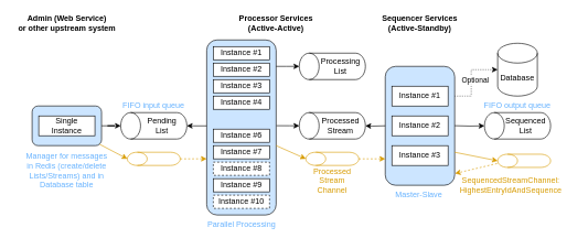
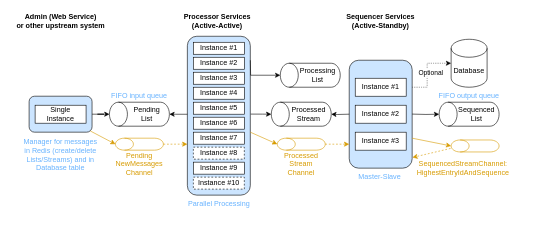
  <mxCell id="0" />
  <mxCell id="1" parent="0" />
  <mxCell id="2" value="" style="edgeStyle=orthogonalEdgeStyle;rounded=0;orthogonalLoop=1;jettySize=auto;html=1;exitX=1.002;exitY=0.49;exitDx=0;exitDy=0;exitPerimeter=0;" parent="1" source="3" target="10" edge="1"><mxGeometry relative="1" as="geometry" /></mxCell>
  <mxCell id="3" value="" style="rounded=1;whiteSpace=wrap;html=1;fillColor=#CCE5FF;" parent="1" vertex="1"><mxGeometry x="312" y="60" width="105" height="265" as="geometry" /></mxCell>
  <mxCell id="4" value="Instance #1" style="rounded=0;whiteSpace=wrap;html=1;" parent="1" vertex="1"><mxGeometry x="322" y="70" width="85" height="20" as="geometry" /></mxCell>
  <mxCell id="5" value="Instance #2" style="rounded=0;whiteSpace=wrap;html=1;" parent="1" vertex="1"><mxGeometry x="322" y="95" width="85" height="20" as="geometry" /></mxCell>
  <mxCell id="6" value="Instance #3" style="rounded=0;whiteSpace=wrap;html=1;" parent="1" vertex="1"><mxGeometry x="322" y="120" width="85" height="20" as="geometry" /></mxCell>
  <mxCell id="7" value="" style="edgeStyle=orthogonalEdgeStyle;rounded=0;orthogonalLoop=1;jettySize=auto;html=1;exitX=0;exitY=0.491;exitDx=0;exitDy=0;exitPerimeter=0;" parent="1" source="3" target="8" edge="1"><mxGeometry relative="1" as="geometry"><mxPoint x="302" y="190" as="sourcePoint" /></mxGeometry></mxCell>
  <mxCell id="8" value="Pending&lt;br&gt;List" style="shape=cylinder3;whiteSpace=wrap;html=1;boundedLbl=1;backgroundOutline=1;size=15;direction=north;" parent="1" vertex="1"><mxGeometry x="182" y="170" width="100" height="40" as="geometry" /></mxCell>
- <mxCell id="9" value="Processor Services&lt;br&gt;(Active-Active)" style="text;html=1;strokeColor=none;fillColor=none;align=center;verticalAlign=middle;whiteSpace=wrap;rounded=0;fontStyle=1" parent="1" vertex="1"><mxGeometry x="357" y="20" width="120" height="30" as="geometry" /></mxCell>
+ <mxCell id="9" value="Processor Services&lt;br&gt;(Active-Active)" style="text;html=1;strokeColor=none;fillColor=none;align=center;verticalAlign=middle;whiteSpace=wrap;rounded=0;fontStyle=1" parent="1" vertex="1"><mxGeometry x="302" y="20" width="120" height="30" as="geometry" /></mxCell>
  <mxCell id="10" value="Processed&lt;br&gt;Stream" style="shape=cylinder3;whiteSpace=wrap;html=1;boundedLbl=1;backgroundOutline=1;size=15;direction=north;" parent="1" vertex="1"><mxGeometry x="452" y="170" width="100" height="40" as="geometry" /></mxCell>
  <mxCell id="11" value="" style="edgeStyle=orthogonalEdgeStyle;rounded=0;orthogonalLoop=1;jettySize=auto;html=1;entryX=0;entryY=0.5;entryDx=0;entryDy=0;entryPerimeter=0;dashed=1;dashPattern=1 2;exitX=1;exitY=0.25;exitDx=0;exitDy=0;" parent="1" source="13" target="15" edge="1"><mxGeometry relative="1" as="geometry"><Array as="points"><mxPoint x="712" y="145" /><mxPoint x="712" y="105" /></Array><mxPoint x="688" y="125" as="sourcePoint" /></mxGeometry></mxCell>
  <mxCell id="12" value="Optional" style="edgeLabel;html=1;align=center;verticalAlign=middle;resizable=0;points=[];" parent="11" vertex="1" connectable="0"><mxGeometry x="0.095" y="1" relative="1" as="geometry"><mxPoint x="6" y="7.6" as="offset" /></mxGeometry></mxCell>
  <mxCell id="13" value="" style="rounded=1;whiteSpace=wrap;html=1;fillColor=#CCE5FF;" parent="1" vertex="1"><mxGeometry x="582" y="100" width="105" height="180" as="geometry" /></mxCell>
  <mxCell id="14" value="" style="edgeStyle=orthogonalEdgeStyle;rounded=0;orthogonalLoop=1;jettySize=auto;html=1;" parent="1" target="10" edge="1"><mxGeometry relative="1" as="geometry"><mxPoint x="582" y="190" as="sourcePoint" /></mxGeometry></mxCell>
  <mxCell id="15" value="Database" style="shape=cylinder3;whiteSpace=wrap;html=1;boundedLbl=1;backgroundOutline=1;size=15;" parent="1" vertex="1"><mxGeometry x="752" y="65" width="60" height="80" as="geometry" /></mxCell>
  <mxCell id="16" value="Sequencer Services&lt;br&gt;(Active-Standby)" style="text;html=1;strokeColor=none;fillColor=none;align=center;verticalAlign=middle;whiteSpace=wrap;rounded=0;fontStyle=1" parent="1" vertex="1"><mxGeometry x="574.25" y="20" width="120.5" height="30" as="geometry" /></mxCell>
  <mxCell id="17" value="&lt;font color=&quot;#66b2ff&quot;&gt;Master-Slave&lt;/font&gt;" style="text;html=1;align=center;verticalAlign=middle;whiteSpace=wrap;rounded=0;" parent="1" vertex="1"><mxGeometry x="577.5" y="280" width="109.5" height="30" as="geometry" /></mxCell>
  <mxCell id="18" value="&lt;font color=&quot;#66b2ff&quot;&gt;Parallel Processing&lt;/font&gt;" style="text;html=1;align=center;verticalAlign=middle;whiteSpace=wrap;rounded=0;" parent="1" vertex="1"><mxGeometry x="309.5" y="325" width="110" height="30" as="geometry" /></mxCell>
  <mxCell id="19" value="" style="edgeStyle=orthogonalEdgeStyle;rounded=0;orthogonalLoop=1;jettySize=auto;html=1;" parent="1" source="20" target="8" edge="1"><mxGeometry relative="1" as="geometry" /></mxCell>
  <mxCell id="20" value="" style="rounded=1;whiteSpace=wrap;html=1;fillColor=#CCE5FF;" parent="1" vertex="1"><mxGeometry x="48" y="160" width="105" height="60" as="geometry" /></mxCell>
  <mxCell id="21" value="Single&lt;br&gt;Instance" style="rounded=0;whiteSpace=wrap;html=1;" parent="1" vertex="1"><mxGeometry x="58" y="175" width="85" height="30" as="geometry" /></mxCell>
  <mxCell id="22" value="Admin (Web Service)&lt;br&gt;or other upstream system" style="text;html=1;strokeColor=none;fillColor=none;align=center;verticalAlign=middle;whiteSpace=wrap;rounded=0;fontStyle=1" parent="1" vertex="1"><mxGeometry x="20.5" y="20" width="160" height="30" as="geometry" /></mxCell>
  <mxCell id="23" value="Instance #4" style="rounded=0;whiteSpace=wrap;html=1;" parent="1" vertex="1"><mxGeometry x="322" y="145" width="85" height="20" as="geometry" /></mxCell>
+ <mxCell id="24" value="Instance #5" style="rounded=0;whiteSpace=wrap;html=1;" parent="1" vertex="1"><mxGeometry x="322" y="170" width="85" height="20" as="geometry" /></mxCell>
  <mxCell id="25" value="Instance #6" style="rounded=0;whiteSpace=wrap;html=1;" parent="1" vertex="1"><mxGeometry x="322" y="195" width="85" height="20" as="geometry" /></mxCell>
  <mxCell id="26" value="Instance #7" style="rounded=0;whiteSpace=wrap;html=1;" parent="1" vertex="1"><mxGeometry x="322" y="220" width="85" height="20" as="geometry" /></mxCell>
  <mxCell id="27" value="Instance #8" style="rounded=0;whiteSpace=wrap;html=1;dashed=1;" parent="1" vertex="1"><mxGeometry x="322" y="245" width="85" height="20" as="geometry" /></mxCell>
  <mxCell id="28" value="Instance #9" style="rounded=0;whiteSpace=wrap;html=1;" parent="1" vertex="1"><mxGeometry x="322" y="270" width="85" height="20" as="geometry" /></mxCell>
  <mxCell id="29" value="Instance #10" style="rounded=0;whiteSpace=wrap;html=1;dashed=1;" parent="1" vertex="1"><mxGeometry x="322" y="295" width="85" height="20" as="geometry" /></mxCell>
  <mxCell id="30" value="&lt;font&gt;Manager for messages in Redis (create/delete Lists/Streams) and in Database table&lt;br&gt;&lt;/font&gt;" style="text;html=1;align=center;verticalAlign=middle;whiteSpace=wrap;rounded=0;fontColor=#66B2FF;" parent="1" vertex="1"><mxGeometry x="36" y="220" width="129" height="75" as="geometry" /></mxCell>
  <mxCell id="31" value="" style="shape=cylinder3;whiteSpace=wrap;html=1;boundedLbl=1;backgroundOutline=1;size=15;flipH=0;direction=north;strokeColor=#d79b00;fillColor=none;" parent="1" vertex="1"><mxGeometry x="192" y="230" width="80" height="20" as="geometry" /></mxCell>
+ <mxCell id="32" value="Pending&lt;br&gt;NewMessages&lt;br&gt;Channel" style="text;html=1;align=center;verticalAlign=middle;whiteSpace=wrap;rounded=0;fontColor=#D79B00;" parent="1" vertex="1"><mxGeometry x="192" y="255" width="80" height="35" as="geometry" /></mxCell>
  <mxCell id="33" value="" style="endArrow=classic;html=1;exitX=0.972;exitY=0.966;exitDx=0;exitDy=0;entryX=0.5;entryY=0;entryDx=0;entryDy=0;entryPerimeter=0;exitPerimeter=0;fillColor=#ffe6cc;strokeColor=#d79b00;" parent="1" source="20" target="31" edge="1"><mxGeometry width="50" height="50" relative="1" as="geometry"><mxPoint x="512" y="50" as="sourcePoint" /><mxPoint x="562" as="targetPoint" y="0" /></mxGeometry></mxCell>
  <mxCell id="34" value="" style="edgeStyle=orthogonalEdgeStyle;rounded=0;orthogonalLoop=1;jettySize=auto;html=1;exitX=0.5;exitY=1;exitDx=0;exitDy=0;exitPerimeter=0;entryX=0;entryY=0.679;entryDx=0;entryDy=0;entryPerimeter=0;fillColor=#ffe6cc;strokeColor=#d79b00;dashed=1;" parent="1" source="31" target="3" edge="1"><mxGeometry relative="1" as="geometry"><mxPoint x="282" y="200" as="sourcePoint" /><mxPoint x="322" y="200.115" as="targetPoint" /></mxGeometry></mxCell>
  <mxCell id="35" value="&lt;font color=&quot;#66b2ff&quot;&gt;FIFO input queue&lt;/font&gt;" style="text;html=1;strokeColor=none;fillColor=none;align=center;verticalAlign=middle;whiteSpace=wrap;rounded=0;fontColor=#D79B00;" parent="1" vertex="1"><mxGeometry x="182" y="152.5" width="100" height="12.5" as="geometry" /></mxCell>
  <mxCell id="36" value="" style="edgeStyle=orthogonalEdgeStyle;rounded=0;orthogonalLoop=1;jettySize=auto;html=1;fontColor=#66B2FF;startArrow=classic;startFill=1;endArrow=none;endFill=0;" parent="1" source="37" edge="1"><mxGeometry relative="1" as="geometry"><mxPoint x="417" y="100" as="targetPoint" /></mxGeometry></mxCell>
- <mxCell id="37" value="Processing&lt;br&gt;List" style="shape=cylinder3;whiteSpace=wrap;html=1;boundedLbl=1;backgroundOutline=1;size=15;direction=north;" parent="1" vertex="1"><mxGeometry x="452" y="80" width="100" height="40" as="geometry" /></mxCell>
+ <mxCell id="37" value="Processing&lt;br&gt;List" style="shape=cylinder3;whiteSpace=wrap;html=1;boundedLbl=1;backgroundOutline=1;size=15;direction=north;" parent="1" vertex="1"><mxGeometry x="467" y="105" width="100" height="40" as="geometry" /></mxCell>
  <mxCell id="38" value="&lt;font color=&quot;#66b2ff&quot;&gt;FIFO output queue&lt;/font&gt;" style="text;html=1;strokeColor=none;fillColor=none;align=center;verticalAlign=middle;whiteSpace=wrap;rounded=0;fontColor=#D79B00;" parent="1" vertex="1"><mxGeometry x="727" y="150" width="110" height="20" as="geometry" /></mxCell>
  <mxCell id="39" value="Sequenced&lt;br&gt;List" style="shape=cylinder3;whiteSpace=wrap;html=1;boundedLbl=1;backgroundOutline=1;size=15;direction=north;" parent="1" vertex="1"><mxGeometry x="732" y="170" width="100" height="40" as="geometry" /></mxCell>
  <mxCell id="40" value="Instance #1" style="rounded=0;whiteSpace=wrap;html=1;" parent="1" vertex="1"><mxGeometry x="592" y="130" width="85" height="30" as="geometry" /></mxCell>
  <mxCell id="41" value="Instance #2" style="rounded=0;whiteSpace=wrap;html=1;" parent="1" vertex="1"><mxGeometry x="592" y="175" width="85" height="30" as="geometry" /></mxCell>
  <mxCell id="42" value="Instance #3" style="rounded=0;whiteSpace=wrap;html=1;" parent="1" vertex="1"><mxGeometry x="592" y="220" width="85" height="30" as="geometry" /></mxCell>
  <mxCell id="43" value="" style="shape=cylinder3;whiteSpace=wrap;html=1;boundedLbl=1;backgroundOutline=1;size=15;flipH=0;direction=north;strokeColor=#d79b00;fillColor=none;" parent="1" vertex="1"><mxGeometry x="462" y="230" width="80" height="20" as="geometry" /></mxCell>
  <mxCell id="44" value="" style="endArrow=classic;html=1;exitX=0.972;exitY=0.966;exitDx=0;exitDy=0;entryX=0.5;entryY=0;entryDx=0;entryDy=0;entryPerimeter=0;exitPerimeter=0;fillColor=#ffe6cc;strokeColor=#d79b00;" parent="1" target="43" edge="1"><mxGeometry width="50" height="50" relative="1" as="geometry"><mxPoint x="417" y="220" as="sourcePoint" /><mxPoint x="828.94" y="2.04" as="targetPoint" /></mxGeometry></mxCell>
  <mxCell id="45" value="" style="edgeStyle=orthogonalEdgeStyle;rounded=0;orthogonalLoop=1;jettySize=auto;html=1;entryX=0.5;entryY=1;entryDx=0;entryDy=0;entryPerimeter=0;fillColor=#ffe6cc;strokeColor=#d79b00;exitX=0.5;exitY=1;exitDx=0;exitDy=0;exitPerimeter=0;dashed=1;" parent="1" source="43" edge="1"><mxGeometry relative="1" as="geometry"><mxPoint x="548.94" y="202.04" as="sourcePoint" /><mxPoint x="582" y="240" as="targetPoint" /><Array as="points"><mxPoint x="582" y="240" /></Array></mxGeometry></mxCell>
  <mxCell id="46" value="Processed&lt;br&gt;Stream&lt;br&gt;Channel" style="text;html=1;align=center;verticalAlign=middle;whiteSpace=wrap;rounded=0;fontColor=#D79B00;" parent="1" vertex="1"><mxGeometry x="462" y="255" width="80" height="35" as="geometry" /></mxCell>
  <mxCell id="47" value="" style="shape=cylinder3;whiteSpace=wrap;html=1;boundedLbl=1;backgroundOutline=1;size=15;flipH=0;direction=north;strokeColor=#d79b00;fillColor=none;" parent="1" vertex="1"><mxGeometry x="752" y="233" width="80" height="20" as="geometry" /></mxCell>
  <mxCell id="48" value="" style="endArrow=classic;html=1;exitX=0.972;exitY=0.966;exitDx=0;exitDy=0;entryX=0.5;entryY=0;entryDx=0;entryDy=0;entryPerimeter=0;exitPerimeter=0;fillColor=#ffe6cc;strokeColor=#d79b00;" parent="1" target="47" edge="1"><mxGeometry width="50" height="50" relative="1" as="geometry"><mxPoint x="687" y="230" as="sourcePoint" /><mxPoint x="1098.94" y="12.04" as="targetPoint" /></mxGeometry></mxCell>
  <mxCell id="49" value="" style="rounded=0;orthogonalLoop=1;jettySize=auto;html=1;entryX=0.055;entryY=-0.009;entryDx=0;entryDy=0;entryPerimeter=0;fillColor=#ffe6cc;strokeColor=#d79b00;exitX=0.295;exitY=-0.012;exitDx=0;exitDy=0;exitPerimeter=0;dashed=1;" parent="1" source="47" target="50" edge="1"><mxGeometry relative="1" as="geometry"><mxPoint x="818.94" y="212.04" as="sourcePoint" /><mxPoint x="687.84" y="272.02" as="targetPoint" /></mxGeometry></mxCell>
  <mxCell id="50" value="SequencedStreamChannel:&lt;br&gt;HighestEntryIdAndSequence" style="text;html=1;align=center;verticalAlign=middle;whiteSpace=wrap;rounded=0;fontColor=#D79B00;" parent="1" vertex="1"><mxGeometry x="677" y="262.5" width="190" height="35" as="geometry" /></mxCell>
  <mxCell id="51" style="edgeStyle=none;rounded=0;orthogonalLoop=1;jettySize=auto;html=1;exitX=0.5;exitY=1;exitDx=0;exitDy=0;dashed=1;startArrow=classic;startFill=1;endArrow=none;endFill=0;fontColor=#66B2FF;" parent="1" source="50" target="50" edge="1"><mxGeometry relative="1" as="geometry" /></mxCell>
  <mxCell id="52" value="" style="edgeStyle=orthogonalEdgeStyle;rounded=0;orthogonalLoop=1;jettySize=auto;html=1;exitX=1.002;exitY=0.49;exitDx=0;exitDy=0;exitPerimeter=0;entryX=0.5;entryY=0;entryDx=0;entryDy=0;entryPerimeter=0;" parent="1" target="39" edge="1"><mxGeometry relative="1" as="geometry"><mxPoint x="687" y="189.85" as="sourcePoint" /><mxPoint x="721.79" y="190" as="targetPoint" /></mxGeometry></mxCell>
